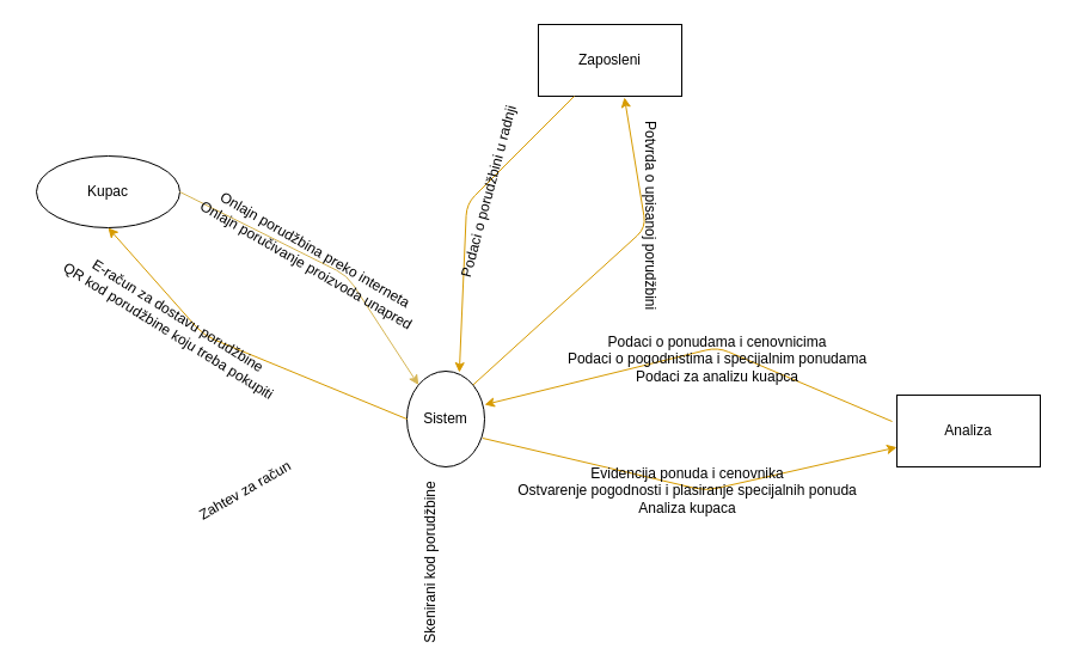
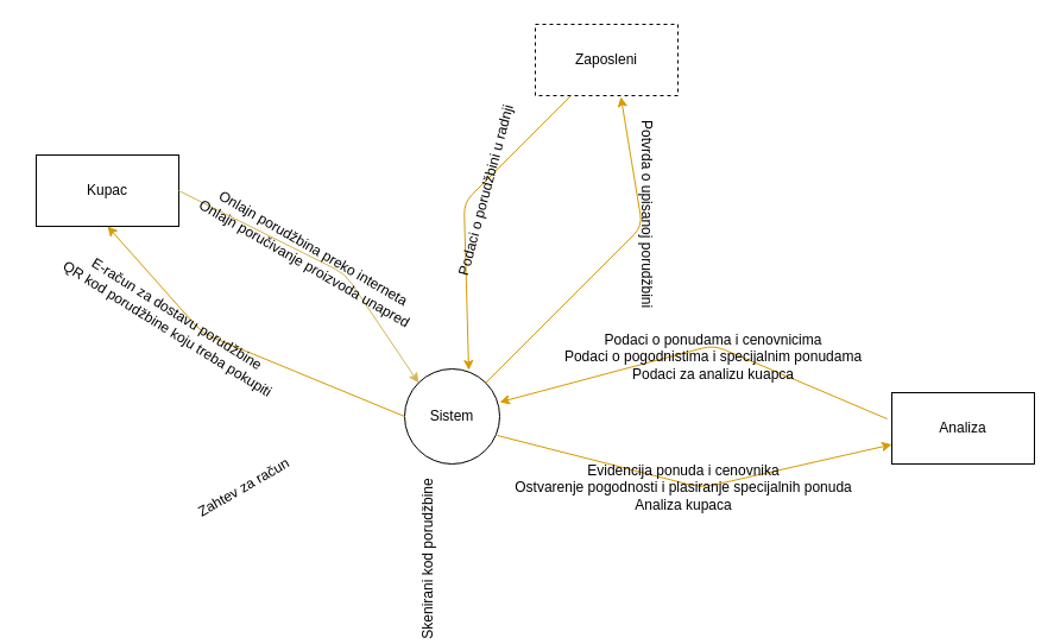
  <mxCell id="0" />
  <mxCell id="1" parent="0" />
- <mxCell id="2" value="Sistem" style="ellipse;whiteSpace=wrap;html=1;aspect=fixed;" vertex="1" parent="1"><mxGeometry x="340" y="310" width="65" height="80" as="geometry" /></mxCell>
- <mxCell id="3" value="Kupac" style="ellipse;whiteSpace=wrap;html=1;" vertex="1" parent="1"><mxGeometry x="30" y="130" width="120" height="60" as="geometry" /></mxCell>
- <mxCell id="4" value="Zaposleni" style="rounded=0;whiteSpace=wrap;html=1;" vertex="1" parent="1"><mxGeometry x="450" y="20" width="120" height="60" as="geometry" /></mxCell>
+ <mxCell id="2" value="Sistem" style="ellipse;whiteSpace=wrap;html=1;aspect=fixed;" vertex="1" parent="1"><mxGeometry x="340" y="310" width="80" height="80" as="geometry" /></mxCell>
+ <mxCell id="3" value="Kupac" style="rounded=0;whiteSpace=wrap;html=1;" vertex="1" parent="1"><mxGeometry x="30" y="130" width="120" height="60" as="geometry" /></mxCell>
+ <mxCell id="4" value="Zaposleni" style="rounded=0;whiteSpace=wrap;html=1;dashed=1;" vertex="1" parent="1"><mxGeometry x="450" y="20" width="120" height="60" as="geometry" /></mxCell>
  <mxCell id="5" value="Analiza" style="rounded=0;whiteSpace=wrap;html=1;" vertex="1" parent="1"><mxGeometry x="750" y="330" width="120" height="60" as="geometry" /></mxCell>
  <mxCell id="6" value="" style="endArrow=classic;html=1;exitX=1;exitY=0.5;exitDx=0;exitDy=0;entryX=0;entryY=0;entryDx=0;entryDy=0;fontColor=#FF99FF;fillColor=#fff2cc;strokeColor=#d6b656;" edge="1" parent="1" source="3" target="2"><mxGeometry width="50" height="50" relative="1" as="geometry"><mxPoint x="360" y="470" as="sourcePoint" /><mxPoint x="410" y="420" as="targetPoint" /><Array as="points"><mxPoint x="290" y="230" /></Array></mxGeometry></mxCell>
  <mxCell id="7" value="" style="endArrow=classic;html=1;exitX=0;exitY=0.5;exitDx=0;exitDy=0;entryX=0.5;entryY=1;entryDx=0;entryDy=0;fillColor=#ffe6cc;strokeColor=#d79b00;" edge="1" parent="1" source="2" target="3"><mxGeometry width="50" height="50" relative="1" as="geometry"><mxPoint x="360" y="430" as="sourcePoint" /><mxPoint x="410" y="380" as="targetPoint" /><Array as="points"><mxPoint x="170" y="280" /></Array></mxGeometry></mxCell>
  <mxCell id="8" value="E-račun za dostavu porudžbine&lt;br&gt;QR kod porudžbine koju treba pokupiti" style="text;html=1;strokeColor=none;fillColor=none;align=center;verticalAlign=middle;whiteSpace=wrap;rounded=0;rotation=32;" vertex="1" parent="1"><mxGeometry x="20" y="260" width="250" height="20" as="geometry" /></mxCell>
  <mxCell id="9" value="" style="endArrow=classic;html=1;exitX=0.25;exitY=1;exitDx=0;exitDy=0;entryX=0.675;entryY=0.013;entryDx=0;entryDy=0;entryPerimeter=0;fillColor=#ffe6cc;strokeColor=#d79b00;" edge="1" parent="1" source="4" target="2"><mxGeometry width="50" height="50" relative="1" as="geometry"><mxPoint x="360" y="390" as="sourcePoint" /><mxPoint x="410" y="340" as="targetPoint" /><Array as="points"><mxPoint x="390" y="170" /></Array></mxGeometry></mxCell>
  <mxCell id="10" value="Podaci o porudžbini u radnji" style="text;html=1;strokeColor=none;fillColor=none;align=center;verticalAlign=middle;whiteSpace=wrap;rounded=0;rotation=-75;" vertex="1" parent="1"><mxGeometry x="330" y="150" width="157.76" height="20" as="geometry" /></mxCell>
  <mxCell id="11" value="" style="endArrow=classic;html=1;entryX=0.6;entryY=1.017;entryDx=0;entryDy=0;entryPerimeter=0;exitX=1;exitY=0;exitDx=0;exitDy=0;fillColor=#ffe6cc;strokeColor=#d79b00;" edge="1" parent="1" source="2" target="4"><mxGeometry width="50" height="50" relative="1" as="geometry"><mxPoint x="360" y="360" as="sourcePoint" /><mxPoint x="410" y="310" as="targetPoint" /><Array as="points"><mxPoint x="540" y="190" /></Array></mxGeometry></mxCell>
  <mxCell id="12" value="Potvrda o upisanoj porudžbini" style="text;html=1;strokeColor=none;fillColor=none;align=center;verticalAlign=middle;whiteSpace=wrap;rounded=0;rotation=90;" vertex="1" parent="1"><mxGeometry x="458.88" y="170" width="170" height="20" as="geometry" /></mxCell>
  <mxCell id="13" value="Onlajn porudžbina preko interneta&lt;br&gt;Onlajn poručivanje proizvoda unapred" style="text;html=1;strokeColor=none;fillColor=none;align=center;verticalAlign=middle;whiteSpace=wrap;rounded=0;rotation=30;" vertex="1" parent="1"><mxGeometry x="150" y="210" width="220" height="10" as="geometry" /></mxCell>
  <mxCell id="14" value="" style="endArrow=classic;html=1;fontColor=#FF99FF;exitX=-0.033;exitY=0.367;exitDx=0;exitDy=0;exitPerimeter=0;entryX=1;entryY=0.35;entryDx=0;entryDy=0;entryPerimeter=0;fillColor=#ffe6cc;strokeColor=#d79b00;" edge="1" parent="1" source="5" target="2"><mxGeometry width="50" height="50" relative="1" as="geometry"><mxPoint x="360" y="340" as="sourcePoint" /><mxPoint x="410" y="290" as="targetPoint" /><Array as="points"><mxPoint x="600" y="290" /></Array></mxGeometry></mxCell>
  <mxCell id="15" value="" style="endArrow=classic;html=1;fontColor=#FF99FF;exitX=0.975;exitY=0.7;exitDx=0;exitDy=0;exitPerimeter=0;fillColor=#ffe6cc;strokeColor=#d79b00;" edge="1" parent="1" source="2" target="5"><mxGeometry width="50" height="50" relative="1" as="geometry"><mxPoint x="360" y="340" as="sourcePoint" /><mxPoint x="410" y="290" as="targetPoint" /><Array as="points"><mxPoint x="590" y="410" /></Array></mxGeometry></mxCell>
  <mxCell id="16" value="Podaci o ponudama i cenovnicima&lt;br&gt;Podaci o pogodnistima i specijalnim ponudama&lt;br&gt;Podaci za analizu kuapca" style="text;html=1;strokeColor=none;fillColor=none;align=center;verticalAlign=middle;whiteSpace=wrap;rounded=0;" vertex="1" parent="1"><mxGeometry x="470" y="270" width="260" height="60" as="geometry" /></mxCell>
  <mxCell id="17" value="Evidencija ponuda i cenovnika&lt;br&gt;Ostvarenje pogodnosti i plasiranje specijalnih ponuda&lt;br&gt;Analiza kupaca" style="text;html=1;strokeColor=none;fillColor=none;align=center;verticalAlign=middle;whiteSpace=wrap;rounded=0;fontColor=#000000;" vertex="1" parent="1"><mxGeometry x="420" y="400" width="310" height="20" as="geometry" /></mxCell>
  <mxCell id="18" value="Zahtev za račun" style="text;html=1;strokeColor=none;fillColor=none;align=center;verticalAlign=middle;whiteSpace=wrap;rounded=0;fontColor=#000000;rotation=-30;" vertex="1" parent="1"><mxGeometry x="160" y="400" width="90" height="20" as="geometry" /></mxCell>
  <mxCell id="19" value="Skenirani kod porudžbine" style="text;html=1;strokeColor=none;fillColor=none;align=center;verticalAlign=middle;whiteSpace=wrap;rounded=0;fontColor=#000000;rotation=-90;" vertex="1" parent="1"><mxGeometry x="290" y="460" width="140" height="20" as="geometry" /></mxCell>
